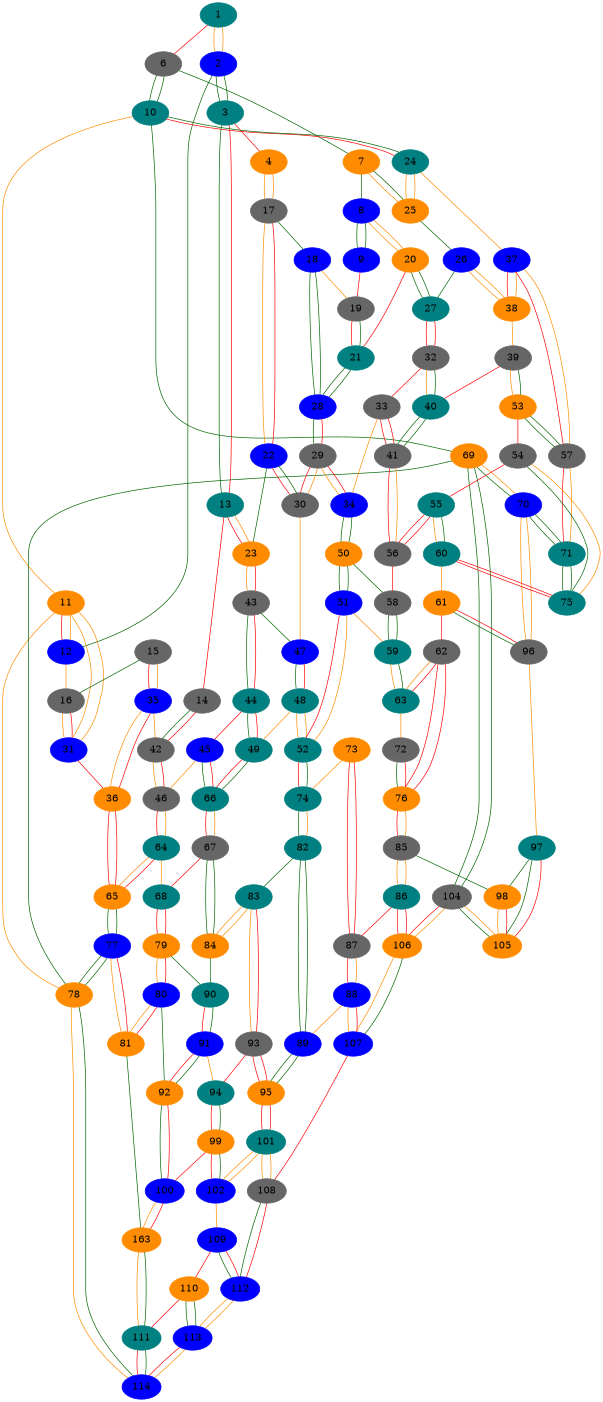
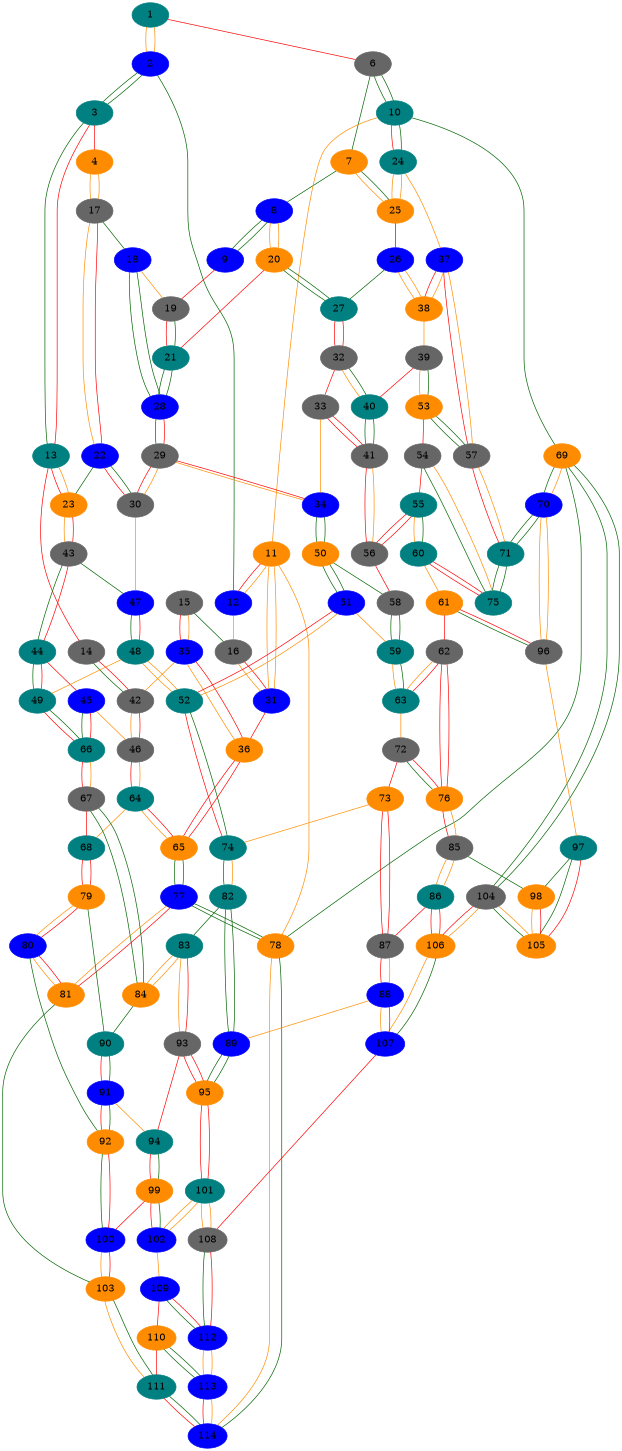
  graph {
    node [color=teal style=filled]
    edge [color=red]
    2 [color=blue]
    1
    6 [color=gray40]
    3
    12 [color=blue]
    7 [color=darkorange]
    10
    4 [color=darkorange]
    13
    16 [color=gray40]
    17 [color=gray40]
    14 [color=gray40]
    23 [color=darkorange]
    18 [color=blue]
    22 [color=blue]
    9 [color=blue]
    19 [color=gray40]
    8 [color=blue]
    25 [color=darkorange]
    11 [color=darkorange]
    24
    69 [color=darkorange]
    20 [color=darkorange]
    26 [color=blue]
    21
    27
    31 [color=blue]
    78 [color=darkorange]
    37 [color=blue]
    70 [color=blue]
    104 [color=gray40]
    36 [color=darkorange]
    114 [color=blue]
    42 [color=gray40]
    43 [color=gray40]
    15 [color=gray40]
    35 [color=blue]
    46 [color=gray40]
    28 [color=blue]
    30 [color=gray40]
    29 [color=gray40]
    32 [color=gray40]
    47 [color=blue]
    44
    38 [color=darkorange]
    57 [color=gray40]
    39 [color=gray40]
    33 [color=gray40]
    40
    34 [color=blue]
    50 [color=darkorange]
    48
    65 [color=darkorange]
    41 [color=gray40]
    56 [color=gray40]
    51 [color=blue]
    58 [color=gray40]
    77 [color=blue]
    71
    53 [color=darkorange]
    54 [color=gray40]
    64
    45 [color=blue]
    49
    66
    67 [color=gray40]
    68
    52
    74
    59
    63
    82
    55
    75
    60
    61 [color=darkorange]
    72 [color=gray40]
    62 [color=gray40]
    96 [color=gray40]
    76 [color=darkorange]
    97
    85 [color=gray40]
    73 [color=darkorange]
    79 [color=darkorange]
    81 [color=darkorange]
    84 [color=darkorange]
    90
    80 [color=blue]
    106 [color=darkorange]
    105 [color=darkorange]
    87 [color=gray40]
    88 [color=blue]
    83
    89 [color=blue]
    86
    98 [color=darkorange]
-   103 [color=darkorange label=163]
+   103 [color=darkorange]
    92 [color=darkorange]
    91 [color=blue]
    100 [color=blue]
    111
    93 [color=gray40]
    95 [color=darkorange]
    94
    107 [color=blue]
    108 [color=gray40]
    101
    99 [color=darkorange]
    102 [color=blue]
    109 [color=blue]
    112 [color=blue]
    110 [color=darkorange]
    113 [color=blue]
    2 -- 3 [color=darkgreen]
    2 -- 3 [color=darkgreen]
    2 -- 12 [color=darkgreen]
    1 -- 2 [color=darkorange]
    1 -- 2 [color=darkorange]
    1 -- 6
    6 -- 7 [color=darkgreen]
    6 -- 10 [color=darkgreen]
    6 -- 10 [color=darkgreen]
    3 -- 4
    3 -- 13 [color=darkgreen]
    3 -- 13
    12 -- 16 [color=darkorange]
    7 -- 8 [color=darkgreen]
    7 -- 25 [color=darkorange]
    7 -- 25 [color=darkgreen]
    10 -- 11 [color=darkorange]
    10 -- 24
    10 -- 24 [color=darkgreen]
    10 -- 69 [color=darkgreen]
    4 -- 17 [color=darkorange]
    4 -- 17 [color=darkorange]
    13 -- 14
    13 -- 23
    13 -- 23 [color=darkorange]
    16 -- 31 [color=darkorange]
    16 -- 31
    17 -- 18 [color=darkgreen]
    17 -- 22 [color=darkorange]
    17 -- 22
    14 -- 42 [color=darkgreen]
    14 -- 42
    23 -- 43 [color=darkorange]
    23 -- 43
    18 -- 19 [color=darkorange]
    18 -- 28 [color=darkgreen]
    18 -- 28 [color=darkgreen]
    22 -- 23 [color=darkgreen]
    22 -- 30
    22 -- 30 [color=darkgreen]
    9 -- 19
    19 -- 21
    19 -- 21 [color=darkgreen]
    8 -- 9 [color=darkgreen]
    8 -- 9 [color=darkgreen]
    8 -- 20 [color=darkorange]
    8 -- 20 [color=darkorange]
    25 -- 26 [color=darkgreen]
    11 -- 12
    11 -- 12 [color=darkorange]
    11 -- 31 [color=darkorange]
    11 -- 31 [color=darkorange]
    11 -- 78 [color=darkorange]
    24 -- 25 [color=darkorange]
    24 -- 25 [color=darkorange]
    24 -- 37 [color=darkorange]
    69 -- 78 [color=darkgreen]
    69 -- 70 [color=darkgreen]
    69 -- 70 [color=darkorange]
    69 -- 104 [color=darkgreen]
    69 -- 104 [color=darkgreen]
    20 -- 21
    20 -- 27 [color=darkgreen]
    20 -- 27 [color=darkgreen]
    26 -- 27 [color=darkgreen]
    26 -- 38 [color=darkorange]
    26 -- 38 [color=darkorange]
    21 -- 28 [color=darkgreen]
    21 -- 28 [color=darkgreen]
    27 -- 32
    27 -- 32
    31 -- 36
    78 -- 114 [color=darkorange]
    78 -- 114 [color=darkgreen]
    37 -- 38
    37 -- 38 [color=darkorange]
    37 -- 57
    37 -- 57 [color=darkorange]
    70 -- 71 [color=darkgreen]
    70 -- 71 [color=darkgreen]
    70 -- 96 [color=darkorange]
    70 -- 96 [color=darkorange]
    104 -- 106
    104 -- 106 [color=darkorange]
    104 -- 105 [color=darkgreen]
    104 -- 105 [color=darkorange]
    36 -- 65
    36 -- 65
    42 -- 46 [color=darkorange]
    42 -- 46
    43 -- 47 [color=darkgreen]
    43 -- 44 [color=darkgreen]
    43 -- 44
    15 -- 16 [color=darkgreen]
    15 -- 35
    15 -- 35 [color=darkorange]
    35 -- 36 [color=darkorange]
    35 -- 36
    35 -- 42 [color=darkorange]
    46 -- 64
    46 -- 64 [color=darkorange]
    28 -- 29 [color=darkgreen]
    28 -- 29
    30 -- 47 [color=darkorange]
    29 -- 30
    29 -- 30 [color=darkorange]
    29 -- 34 [color=darkorange]
    29 -- 34
    32 -- 33
    32 -- 40 [color=darkorange]
    32 -- 40 [color=darkgreen]
    47 -- 48 [color=darkgreen]
    47 -- 48
    44 -- 45
    44 -- 49 [color=darkgreen]
    44 -- 49
    38 -- 39 [color=darkorange]
    57 -- 71
    57 -- 71 [color=darkorange]
    39 -- 40
    39 -- 53 [color=darkorange]
    39 -- 53 [color=darkgreen]
    33 -- 34 [color=darkorange]
    33 -- 41
    33 -- 41
    40 -- 41 [color=darkgreen]
    40 -- 41 [color=darkgreen]
    34 -- 50 [color=darkgreen]
    34 -- 50 [color=darkgreen]
    50 -- 51 [color=darkgreen]
    50 -- 51 [color=darkgreen]
    50 -- 58 [color=darkgreen]
    48 -- 49 [color=darkorange]
    48 -- 52 [color=darkorange]
    48 -- 52 [color=darkorange]
    65 -- 77 [color=darkgreen]
    65 -- 77 [color=darkgreen]
    41 -- 56
    41 -- 56 [color=darkorange]
    56 -- 58
    51 -- 52
    51 -- 52 [color=darkorange]
    51 -- 59 [color=darkorange]
    58 -- 59 [color=darkgreen]
    58 -- 59 [color=darkgreen]
    77 -- 78 [color=darkgreen]
    77 -- 78 [color=darkgreen]
    77 -- 81 [color=darkorange]
    77 -- 81
    71 -- 75 [color=darkgreen]
    71 -- 75 [color=darkgreen]
    53 -- 57 [color=darkgreen]
    53 -- 57 [color=darkgreen]
    53 -- 54
    54 -- 55
    54 -- 75 [color=darkgreen]
    54 -- 75 [color=darkorange]
    64 -- 65 [color=darkorange]
    64 -- 65
    64 -- 68 [color=darkorange]
    45 -- 46 [color=darkorange]
    45 -- 66 [color=darkgreen]
    45 -- 66
    49 -- 66
    49 -- 66 [color=darkgreen]
    66 -- 67
    66 -- 67 [color=darkorange]
    67 -- 68
    67 -- 84 [color=darkgreen]
    67 -- 84 [color=darkgreen]
    68 -- 79
    68 -- 79
    52 -- 74
    52 -- 74 [color=darkgreen]
    74 -- 82 [color=darkgreen]
    74 -- 82 [color=darkorange]
    59 -- 63 [color=darkorange]
    59 -- 63 [color=darkgreen]
    63 -- 72 [color=darkorange]
    82 -- 83 [color=darkgreen]
    82 -- 89 [color=darkgreen]
    82 -- 89 [color=darkgreen]
    55 -- 56
    55 -- 56
    55 -- 60 [color=darkorange]
    55 -- 60 [color=darkgreen]
    60 -- 75
    60 -- 75
    60 -- 61 [color=darkorange]
    61 -- 62
    61 -- 96 [color=darkgreen]
    61 -- 96
    72 -- 76 [color=darkgreen]
    72 -- 76
+   72 -- 73
    62 -- 63 [color=darkorange]
    62 -- 63
    62 -- 76
    62 -- 76
    96 -- 97 [color=darkorange]
    76 -- 85
    76 -- 85 [color=darkorange]
    97 -- 105 [color=darkgreen]
    97 -- 105
    97 -- 98 [color=darkgreen]
    85 -- 86 [color=darkorange]
    85 -- 86 [color=darkorange]
    85 -- 98 [color=darkgreen]
    73 -- 74 [color=darkorange]
    73 -- 87
    73 -- 87
    79 -- 90 [color=darkgreen]
    79 -- 80 [color=darkorange]
    79 -- 80
    81 -- 103 [color=darkgreen]
    84 -- 90 [color=darkgreen]
    90 -- 91
    90 -- 91 [color=darkgreen]
    80 -- 81 [color=darkorange]
    80 -- 81
    80 -- 92 [color=darkgreen]
    106 -- 107 [color=darkorange]
    106 -- 107 [color=darkgreen]
    87 -- 88
    87 -- 88 [color=darkorange]
    88 -- 89 [color=darkorange]
    88 -- 107 [color=darkorange]
    88 -- 107
    83 -- 84 [color=darkorange]
    83 -- 84 [color=darkorange]
    83 -- 93 [color=darkorange]
    83 -- 93
    89 -- 95 [color=darkgreen]
    89 -- 95 [color=darkgreen]
    86 -- 106
    86 -- 106
    86 -- 87
    98 -- 105 [color=darkorange]
    98 -- 105
    103 -- 111 [color=darkorange]
    103 -- 111 [color=darkgreen]
    92 -- 100 [color=darkgreen]
    92 -- 100
    91 -- 92
    91 -- 92 [color=darkgreen]
    91 -- 94 [color=darkorange]
    100 -- 103 [color=darkorange]
    100 -- 103
    111 -- 114
    111 -- 114 [color=darkgreen]
    93 -- 95
    93 -- 95
    93 -- 94
    95 -- 101
    95 -- 101
    94 -- 99
    94 -- 99 [color=darkgreen]
    107 -- 108
    108 -- 112 [color=darkgreen]
    108 -- 112
    101 -- 108 [color=darkorange]
    101 -- 108 [color=darkorange]
    101 -- 102 [color=darkorange]
    101 -- 102 [color=darkorange]
    99 -- 100
    99 -- 102
    99 -- 102 [color=darkgreen]
    102 -- 109 [color=darkorange]
    109 -- 112 [color=darkgreen]
    109 -- 112
    109 -- 110
    112 -- 113 [color=darkorange]
    112 -- 113 [color=darkorange]
    110 -- 111
    110 -- 113 [color=darkgreen]
    110 -- 113 [color=darkgreen]
    113 -- 114
    113 -- 114 [color=darkorange]
  }
